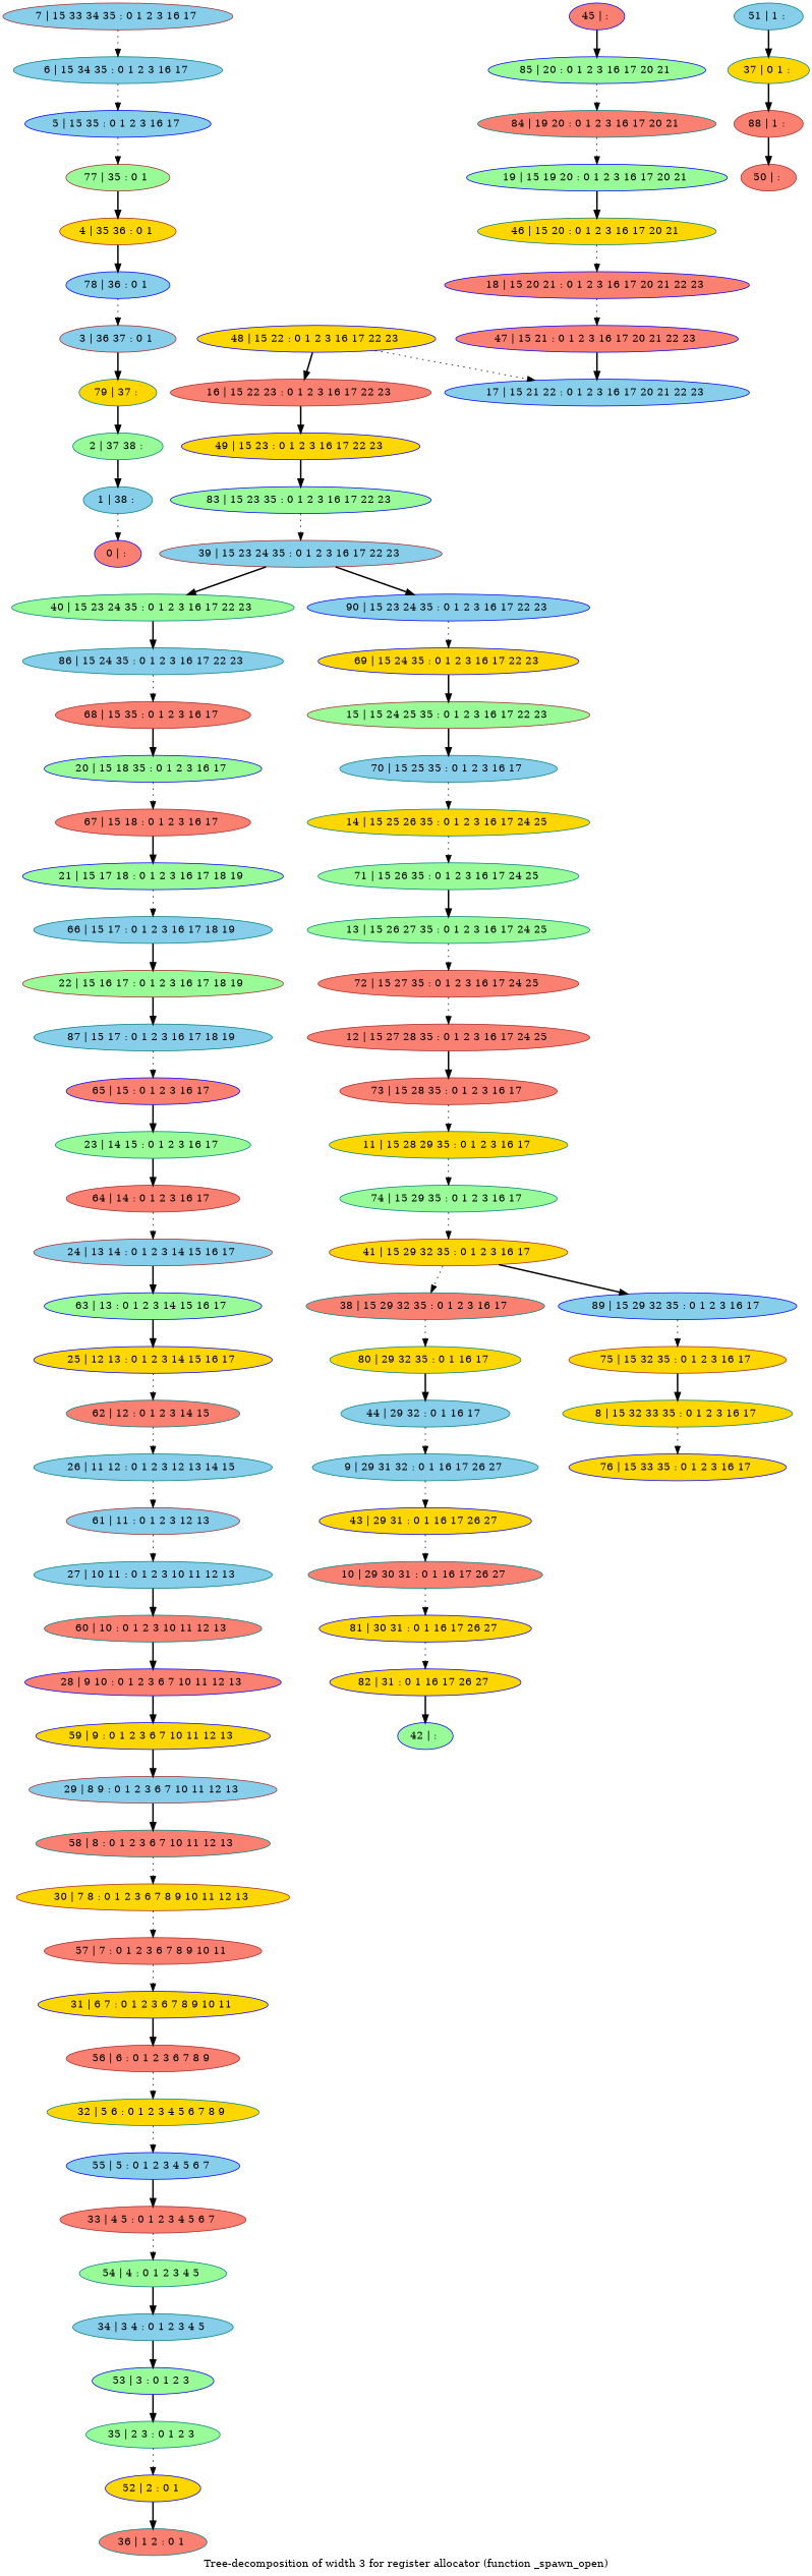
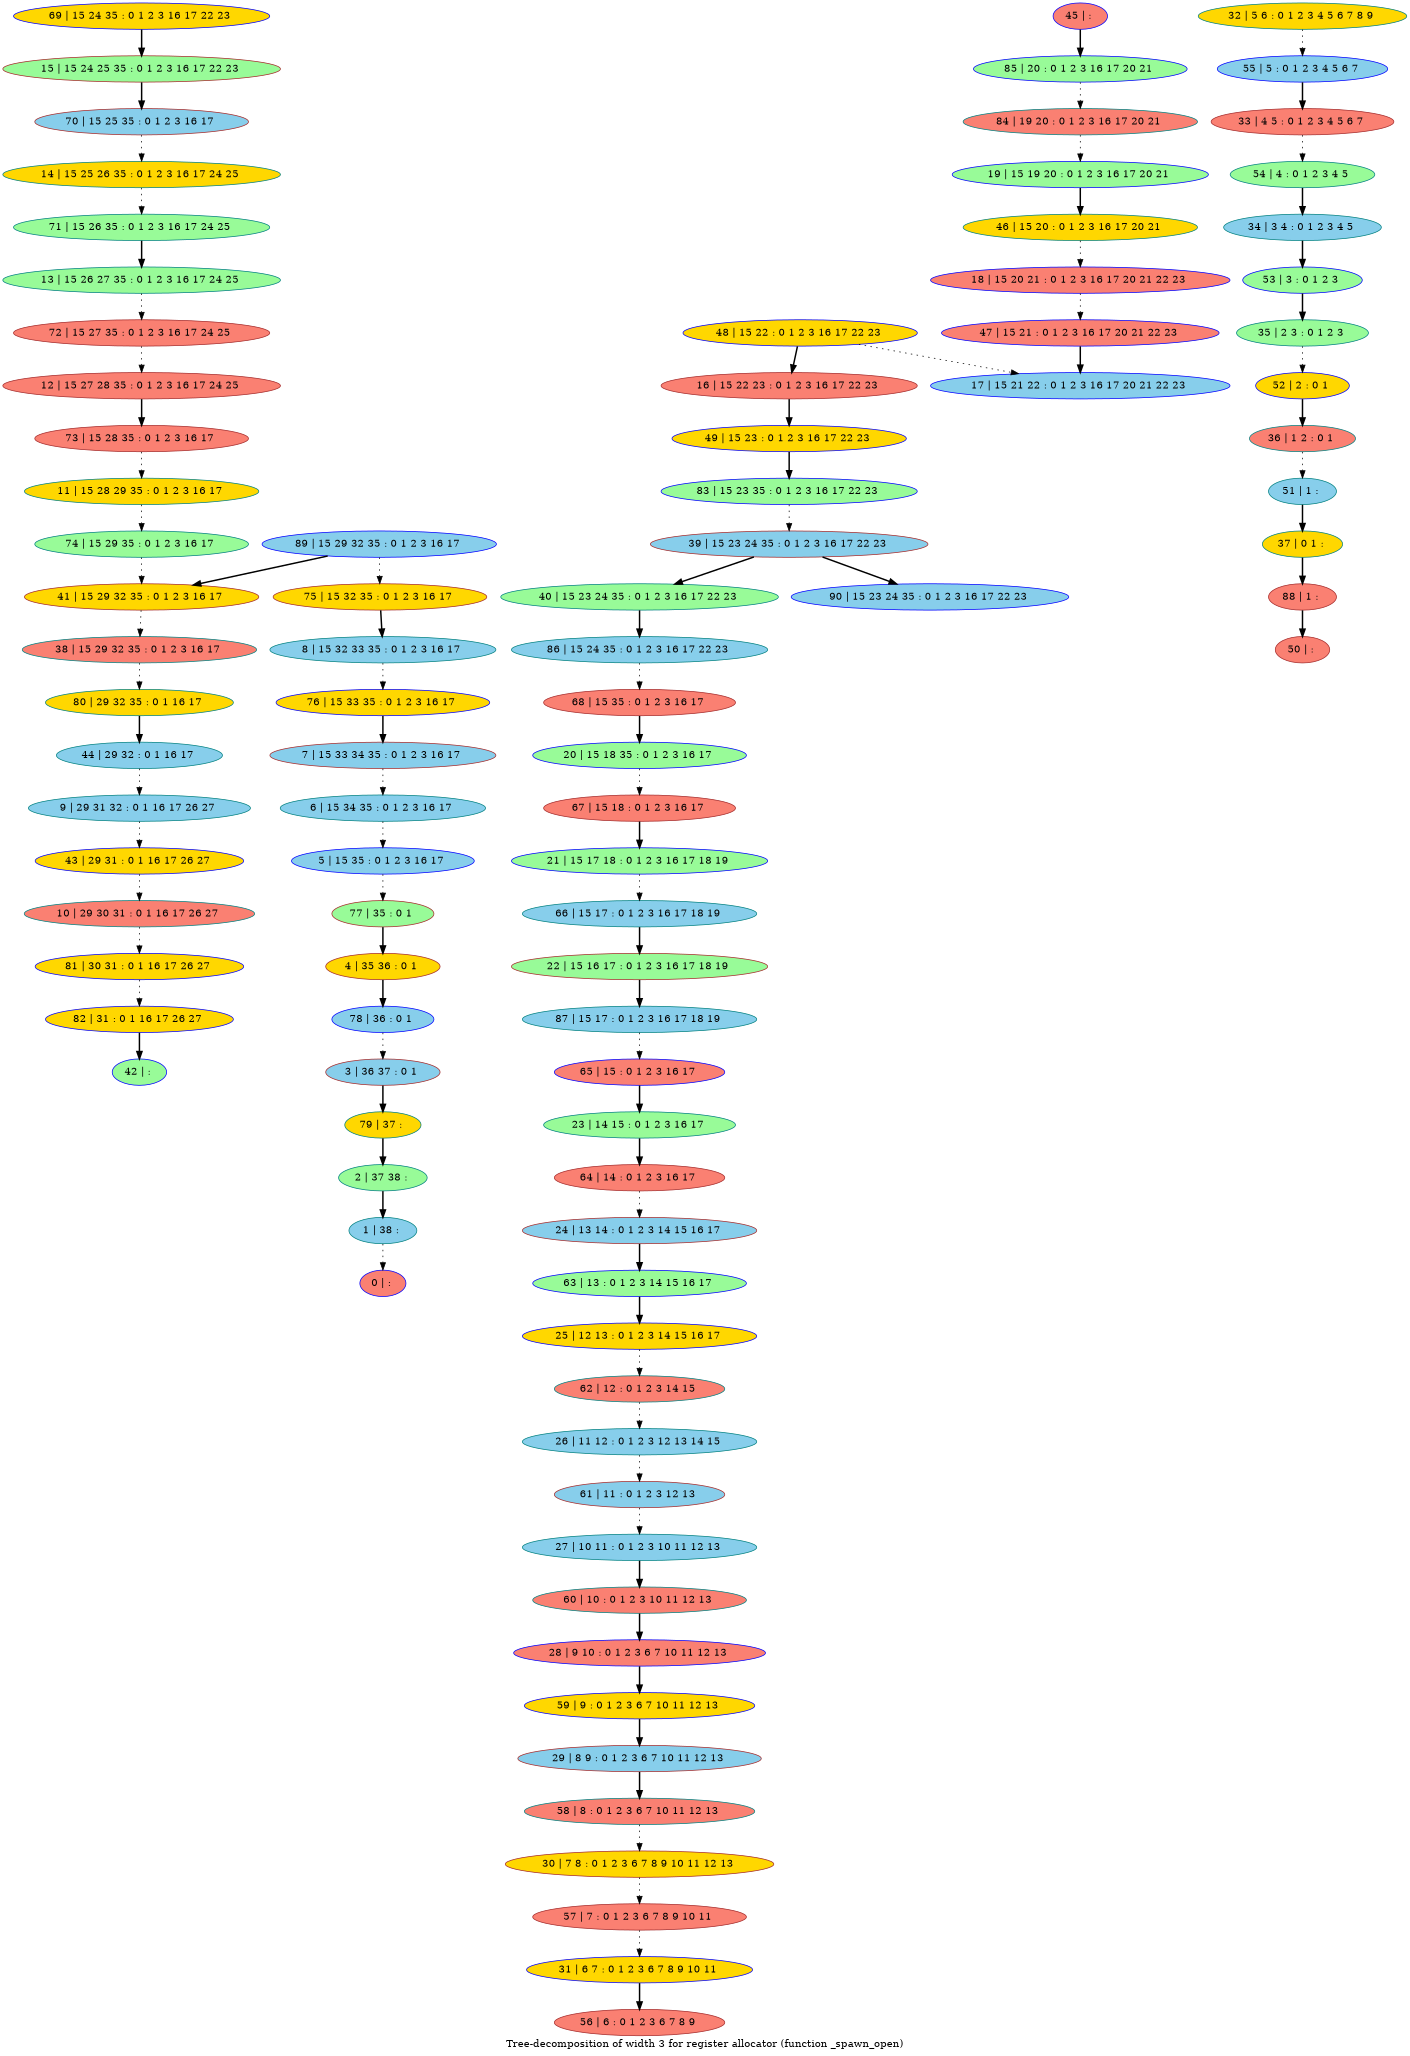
  digraph {
    label="Tree-decomposition of width 3 for register allocator (function _spawn_open)"
    node [color=teal fillcolor=salmon style=filled]
    edge [style=dotted]
    n1 [color=blue label="0 | : "]
    n2 [fillcolor=skyblue label="1 | 38 : "]
    n3 [fillcolor=palegreen label="2 | 37 38 : "]
    n4 [color=brown fillcolor=skyblue label="3 | 36 37 : 0 1 "]
    n5 [fillcolor=gold label="79 | 37 : "]
    n6 [color=brown fillcolor=gold label="4 | 35 36 : 0 1 "]
    n7 [color=blue fillcolor=skyblue label="78 | 36 : 0 1 "]
    n8 [color=blue fillcolor=skyblue label="5 | 15 35 : 0 1 2 3 16 17 "]
    n9 [color=brown fillcolor=palegreen label="77 | 35 : 0 1 "]
    n10 [fillcolor=skyblue label="6 | 15 34 35 : 0 1 2 3 16 17 "]
    n11 [color=brown fillcolor=skyblue label="7 | 15 33 34 35 : 0 1 2 3 16 17 "]
-   n12 [fillcolor=gold label="8 | 15 32 33 35 : 0 1 2 3 16 17 "]
+   n12 [fillcolor=skyblue label="8 | 15 32 33 35 : 0 1 2 3 16 17 "]
    n13 [color=blue fillcolor=gold label="76 | 15 33 35 : 0 1 2 3 16 17 "]
    n14 [fillcolor=skyblue label="9 | 29 31 32 : 0 1 16 17 26 27 "]
    n15 [color=blue fillcolor=gold label="43 | 29 31 : 0 1 16 17 26 27 "]
    n16 [label="10 | 29 30 31 : 0 1 16 17 26 27 "]
    n17 [color=blue fillcolor=gold label="81 | 30 31 : 0 1 16 17 26 27 "]
    n18 [color=blue fillcolor=gold label="82 | 31 : 0 1 16 17 26 27 "]
    n19 [fillcolor=gold label="11 | 15 28 29 35 : 0 1 2 3 16 17 "]
    n20 [fillcolor=palegreen label="74 | 15 29 35 : 0 1 2 3 16 17 "]
    n21 [color=brown fillcolor=gold label="41 | 15 29 32 35 : 0 1 2 3 16 17 "]
    n22 [color=brown label="12 | 15 27 28 35 : 0 1 2 3 16 17 24 25 "]
    n23 [color=brown label="73 | 15 28 35 : 0 1 2 3 16 17 "]
    n24 [fillcolor=palegreen label="13 | 15 26 27 35 : 0 1 2 3 16 17 24 25 "]
    n25 [color=brown label="72 | 15 27 35 : 0 1 2 3 16 17 24 25 "]
    n26 [fillcolor=gold label="14 | 15 25 26 35 : 0 1 2 3 16 17 24 25 "]
    n27 [fillcolor=palegreen label="71 | 15 26 35 : 0 1 2 3 16 17 24 25 "]
    n28 [color=brown fillcolor=palegreen label="15 | 15 24 25 35 : 0 1 2 3 16 17 22 23 "]
-   n29 [fillcolor=skyblue label="70 | 15 25 35 : 0 1 2 3 16 17 "]
+   n29 [color=brown fillcolor=skyblue label="70 | 15 25 35 : 0 1 2 3 16 17 "]
    n30 [color=brown label="16 | 15 22 23 : 0 1 2 3 16 17 22 23 "]
    n31 [color=blue fillcolor=gold label="49 | 15 23 : 0 1 2 3 16 17 22 23 "]
    n32 [color=blue fillcolor=palegreen label="83 | 15 23 35 : 0 1 2 3 16 17 22 23 "]
    n33 [color=blue fillcolor=skyblue label="17 | 15 21 22 : 0 1 2 3 16 17 20 21 22 23 "]
    n34 [color=blue fillcolor=gold label="48 | 15 22 : 0 1 2 3 16 17 22 23 "]
    n35 [color=blue label="18 | 15 20 21 : 0 1 2 3 16 17 20 21 22 23 "]
    n36 [color=blue label="47 | 15 21 : 0 1 2 3 16 17 20 21 22 23 "]
    n37 [color=blue fillcolor=palegreen label="19 | 15 19 20 : 0 1 2 3 16 17 20 21 "]
    n38 [fillcolor=gold label="46 | 15 20 : 0 1 2 3 16 17 20 21 "]
    n39 [color=blue fillcolor=palegreen label="20 | 15 18 35 : 0 1 2 3 16 17 "]
    n40 [color=brown label="67 | 15 18 : 0 1 2 3 16 17 "]
    n41 [color=blue fillcolor=palegreen label="21 | 15 17 18 : 0 1 2 3 16 17 18 19 "]
    n42 [fillcolor=skyblue label="66 | 15 17 : 0 1 2 3 16 17 18 19 "]
    n43 [color=brown fillcolor=palegreen label="22 | 15 16 17 : 0 1 2 3 16 17 18 19 "]
    n44 [fillcolor=skyblue label="87 | 15 17 : 0 1 2 3 16 17 18 19 "]
    n45 [color=blue label="65 | 15 : 0 1 2 3 16 17 "]
    n46 [fillcolor=palegreen label="23 | 14 15 : 0 1 2 3 16 17 "]
    n47 [color=brown label="64 | 14 : 0 1 2 3 16 17 "]
    n48 [color=brown fillcolor=skyblue label="24 | 13 14 : 0 1 2 3 14 15 16 17 "]
    n49 [color=blue fillcolor=palegreen label="63 | 13 : 0 1 2 3 14 15 16 17 "]
    n50 [color=blue fillcolor=gold label="25 | 12 13 : 0 1 2 3 14 15 16 17 "]
    n51 [label="62 | 12 : 0 1 2 3 14 15 "]
    n52 [fillcolor=skyblue label="26 | 11 12 : 0 1 2 3 12 13 14 15 "]
    n53 [color=brown fillcolor=skyblue label="61 | 11 : 0 1 2 3 12 13 "]
    n54 [fillcolor=skyblue label="27 | 10 11 : 0 1 2 3 10 11 12 13 "]
    n55 [label="60 | 10 : 0 1 2 3 10 11 12 13 "]
    n56 [color=blue label="28 | 9 10 : 0 1 2 3 6 7 10 11 12 13 "]
    n57 [color=blue fillcolor=gold label="59 | 9 : 0 1 2 3 6 7 10 11 12 13 "]
    n58 [color=brown fillcolor=skyblue label="29 | 8 9 : 0 1 2 3 6 7 10 11 12 13 "]
    n59 [label="58 | 8 : 0 1 2 3 6 7 10 11 12 13 "]
    n60 [color=brown fillcolor=gold label="30 | 7 8 : 0 1 2 3 6 7 8 9 10 11 12 13 "]
    n61 [color=brown label="57 | 7 : 0 1 2 3 6 7 8 9 10 11 "]
    n62 [color=blue fillcolor=gold label="31 | 6 7 : 0 1 2 3 6 7 8 9 10 11 "]
    n63 [color=brown label="56 | 6 : 0 1 2 3 6 7 8 9 "]
    n64 [fillcolor=gold label="32 | 5 6 : 0 1 2 3 4 5 6 7 8 9 "]
    n65 [color=blue fillcolor=skyblue label="55 | 5 : 0 1 2 3 4 5 6 7 "]
    n66 [color=brown label="33 | 4 5 : 0 1 2 3 4 5 6 7 "]
    n67 [fillcolor=palegreen label="54 | 4 : 0 1 2 3 4 5 "]
    n68 [fillcolor=skyblue label="34 | 3 4 : 0 1 2 3 4 5 "]
    n69 [color=blue fillcolor=palegreen label="53 | 3 : 0 1 2 3 "]
    n70 [fillcolor=palegreen label="35 | 2 3 : 0 1 2 3 "]
    n71 [color=blue fillcolor=gold label="52 | 2 : 0 1 "]
    n72 [label="36 | 1 2 : 0 1 "]
    n73 [fillcolor=skyblue label="51 | 1 : "]
    n74 [fillcolor=gold label="37 | 0 1 : "]
    n75 [color=brown label="88 | 1 : "]
    n76 [color=brown label="50 | : "]
    n77 [label="38 | 15 29 32 35 : 0 1 2 3 16 17 "]
    n78 [fillcolor=gold label="80 | 29 32 35 : 0 1 16 17 "]
    n79 [fillcolor=skyblue label="44 | 29 32 : 0 1 16 17 "]
    n80 [color=brown fillcolor=skyblue label="39 | 15 23 24 35 : 0 1 2 3 16 17 22 23 "]
    n81 [fillcolor=palegreen label="40 | 15 23 24 35 : 0 1 2 3 16 17 22 23 "]
    n82 [color=blue fillcolor=skyblue label="90 | 15 23 24 35 : 0 1 2 3 16 17 22 23 "]
    n83 [fillcolor=skyblue label="86 | 15 24 35 : 0 1 2 3 16 17 22 23 "]
    n84 [color=blue fillcolor=gold label="69 | 15 24 35 : 0 1 2 3 16 17 22 23 "]
    n85 [color=brown label="68 | 15 35 : 0 1 2 3 16 17 "]
    n86 [color=blue fillcolor=skyblue label="89 | 15 29 32 35 : 0 1 2 3 16 17 "]
    n87 [color=brown fillcolor=gold label="75 | 15 32 35 : 0 1 2 3 16 17 "]
    n88 [color=blue fillcolor=palegreen label="42 | : "]
    n89 [color=blue label="45 | : "]
    n90 [color=blue fillcolor=palegreen label="85 | 20 : 0 1 2 3 16 17 20 21 "]
    n91 [label="84 | 19 20 : 0 1 2 3 16 17 20 21 "]
    n2 -> n1
    n3 -> n2 [style=bold]
    n4 -> n5 [style=bold]
    n5 -> n3 [style=bold]
    n6 -> n7 [style=bold]
    n7 -> n4
    n8 -> n9
    n9 -> n6 [style=bold]
    n10 -> n8
    n11 -> n10
    n12 -> n13
+   n13 -> n11 [style=bold]
    n14 -> n15
    n15 -> n16
    n16 -> n17
    n17 -> n18
    n18 -> n88 [style=bold]
    n19 -> n20
    n20 -> n21
    n21 -> n77
-   n21 -> n86 [style=bold]
+   n86 -> n21 [style=bold]
    n22 -> n23 [style=bold]
    n23 -> n19
    n24 -> n25
    n25 -> n22
    n26 -> n27
    n27 -> n24 [style=bold]
    n28 -> n29 [style=bold]
    n29 -> n26
    n30 -> n31 [style=bold]
    n31 -> n32 [style=bold]
    n32 -> n80
    n34 -> n30 [style=bold]
    n34 -> n33
    n35 -> n36
    n36 -> n33 [style=bold]
    n37 -> n38 [style=bold]
    n38 -> n35
    n39 -> n40
    n40 -> n41 [style=bold]
    n41 -> n42
    n42 -> n43 [style=bold]
    n43 -> n44 [style=bold]
    n44 -> n45
    n45 -> n46 [style=bold]
    n46 -> n47 [style=bold]
    n47 -> n48
    n48 -> n49 [style=bold]
    n49 -> n50 [style=bold]
    n50 -> n51
    n51 -> n52
    n52 -> n53
    n53 -> n54
    n54 -> n55 [style=bold]
    n55 -> n56 [style=bold]
    n56 -> n57 [style=bold]
    n57 -> n58 [style=bold]
    n58 -> n59 [style=bold]
    n59 -> n60
    n60 -> n61
    n61 -> n62
    n62 -> n63 [style=bold]
-   n63 -> n64
    n64 -> n65
    n65 -> n66 [style=bold]
    n66 -> n67
    n67 -> n68 [style=bold]
    n68 -> n69 [style=bold]
    n69 -> n70 [style=bold]
    n70 -> n71
    n71 -> n72 [style=bold]
+   n72 -> n73
    n73 -> n74 [style=bold]
    n74 -> n75 [style=bold]
    n75 -> n76 [style=bold]
    n77 -> n78
    n78 -> n79 [style=bold]
    n79 -> n14
    n80 -> n81 [style=bold]
    n80 -> n82 [style=bold]
    n81 -> n83 [style=bold]
-   n82 -> n84
    n83 -> n85
    n84 -> n28 [style=bold]
    n85 -> n39 [style=bold]
    n86 -> n87
    n87 -> n12 [style=bold]
    n89 -> n90 [style=bold]
    n90 -> n91
    n91 -> n37
  }
